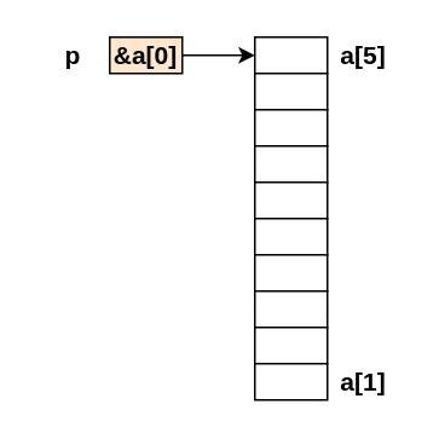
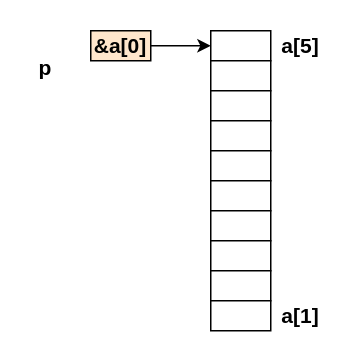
  <mxCell id="0" />
  <mxCell id="1" parent="0" />
  <mxCell id="2" value="" style="rounded=0;whiteSpace=wrap;html=1;" vertex="1" parent="1"><mxGeometry x="140" y="20" width="40" height="20" as="geometry" /></mxCell>
  <mxCell id="3" value="" style="rounded=0;whiteSpace=wrap;html=1;" vertex="1" parent="1"><mxGeometry x="140" y="40" width="40" height="20" as="geometry" /></mxCell>
  <mxCell id="4" value="" style="rounded=0;whiteSpace=wrap;html=1;" vertex="1" parent="1"><mxGeometry x="140" y="60" width="40" height="20" as="geometry" /></mxCell>
  <mxCell id="5" value="" style="rounded=0;whiteSpace=wrap;html=1;" vertex="1" parent="1"><mxGeometry x="140" y="80" width="40" height="20" as="geometry" /></mxCell>
  <mxCell id="6" value="" style="rounded=0;whiteSpace=wrap;html=1;" vertex="1" parent="1"><mxGeometry x="140" y="100" width="40" height="20" as="geometry" /></mxCell>
  <mxCell id="7" value="" style="rounded=0;whiteSpace=wrap;html=1;" vertex="1" parent="1"><mxGeometry x="140" y="120" width="40" height="20" as="geometry" /></mxCell>
  <mxCell id="8" value="" style="rounded=0;whiteSpace=wrap;html=1;" vertex="1" parent="1"><mxGeometry x="140" y="140" width="40" height="20" as="geometry" /></mxCell>
  <mxCell id="9" value="" style="rounded=0;whiteSpace=wrap;html=1;" vertex="1" parent="1"><mxGeometry x="140" y="160" width="40" height="20" as="geometry" /></mxCell>
  <mxCell id="10" value="" style="rounded=0;whiteSpace=wrap;html=1;" vertex="1" parent="1"><mxGeometry x="140" y="180" width="40" height="20" as="geometry" /></mxCell>
  <mxCell id="11" value="" style="rounded=0;whiteSpace=wrap;html=1;" vertex="1" parent="1"><mxGeometry x="140" y="200" width="40" height="20" as="geometry" /></mxCell>
  <mxCell id="12" value="&lt;b&gt;&lt;font style=&quot;font-size: 14px&quot;&gt;&amp;amp;a[0]&lt;/font&gt;&lt;/b&gt;" style="rounded=0;whiteSpace=wrap;html=1;fillColor=#ffe6cc;" vertex="1" parent="1"><mxGeometry x="60" y="20" width="40" height="20" as="geometry" /></mxCell>
  <mxCell id="13" value="" style="endArrow=classic;html=1;exitX=1;exitY=0.5;exitDx=0;exitDy=0;entryX=0;entryY=0.5;entryDx=0;entryDy=0;" edge="1" parent="1" source="12" target="2"><mxGeometry width="50" height="50" relative="1" as="geometry"><mxPoint x="70" y="70" as="sourcePoint" /><mxPoint x="120" y="20" as="targetPoint" /></mxGeometry></mxCell>
- <mxCell id="14" value="&lt;b&gt;&lt;font style=&quot;font-size: 14px&quot;&gt;p&lt;/font&gt;&lt;/b&gt;" style="text;html=1;strokeColor=none;fillColor=none;align=center;verticalAlign=middle;whiteSpace=wrap;rounded=0;" vertex="1" parent="1"><mxGeometry x="20" y="20" width="40" height="20" as="geometry" /></mxCell>
+ <mxCell id="14" value="&lt;b&gt;&lt;font style=&quot;font-size: 14px&quot;&gt;p&lt;/font&gt;&lt;/b&gt;" style="text;html=1;strokeColor=none;fillColor=none;align=center;verticalAlign=middle;whiteSpace=wrap;rounded=0;" vertex="1" parent="1"><mxGeometry x="10" y="35" width="40" height="20" as="geometry" /></mxCell>
  <mxCell id="15" value="&lt;b&gt;&lt;font style=&quot;font-size: 14px&quot;&gt;a[5]&lt;/font&gt;&lt;/b&gt;" style="text;html=1;strokeColor=none;fillColor=none;align=center;verticalAlign=middle;whiteSpace=wrap;rounded=0;" vertex="1" parent="1"><mxGeometry x="180" y="20" width="40" height="20" as="geometry" /></mxCell>
  <mxCell id="16" value="&lt;b&gt;&lt;font style=&quot;font-size: 14px&quot;&gt;a[1]&lt;/font&gt;&lt;/b&gt;" style="text;html=1;strokeColor=none;fillColor=none;align=center;verticalAlign=middle;whiteSpace=wrap;rounded=0;" vertex="1" parent="1"><mxGeometry x="180" y="200" width="40" height="20" as="geometry" /></mxCell>
